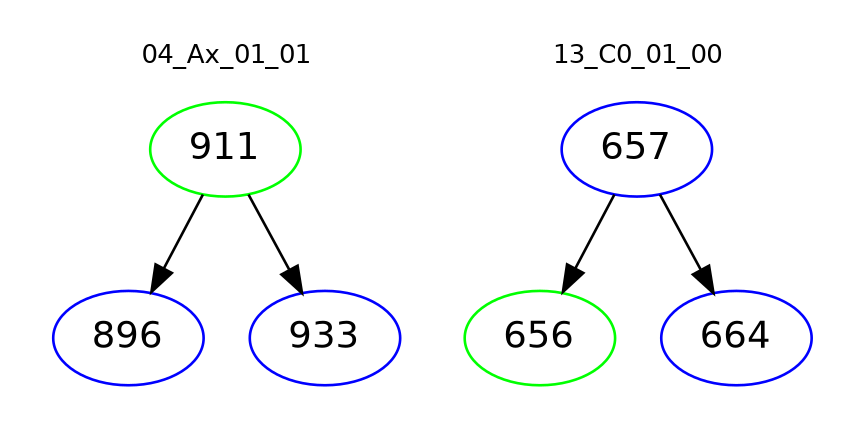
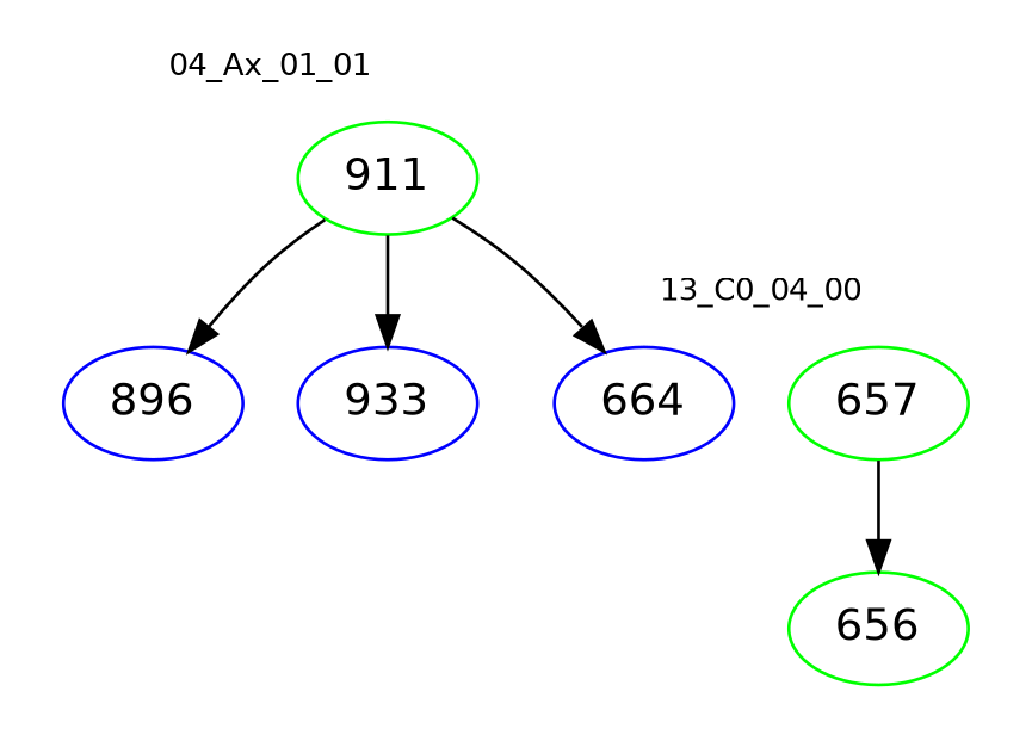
  digraph {
    fontname="DejaVu Sans"
    node [color=green fontname="DejaVu Sans"]
    edge [color=black fontname="DejaVu Sans"]
    n1 [label=911]
    n2 [color=blue label=896]
    n3 [color=blue label=933]
-   n4 [color=blue label=657]
+   n4 [label=657]
    n5 [label=656]
    n6 [color=blue label=664]
    subgraph cluster_1 {
      color=white
      fontsize=10
      label="04_Ax_01_01"
      n1
      n2
      n3
    }
    subgraph cluster_2 {
      color=white
      fontsize=10
-     label="13_C0_01_00"
+     label="13_C0_04_00"
      n4
      n5
      n6
    }
    n1 -> n2
    n1 -> n3
    n4 -> n5
-   n4 -> n6
+   n1 -> n6
  }
